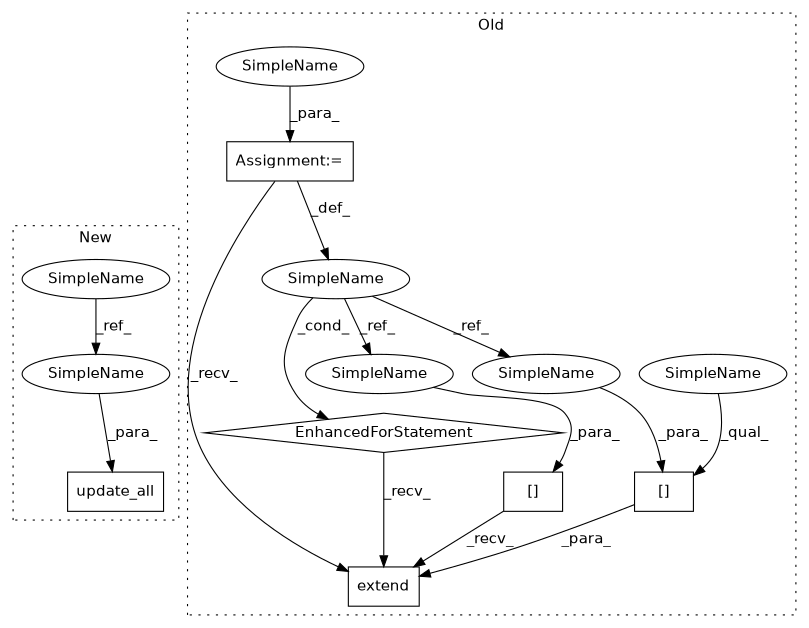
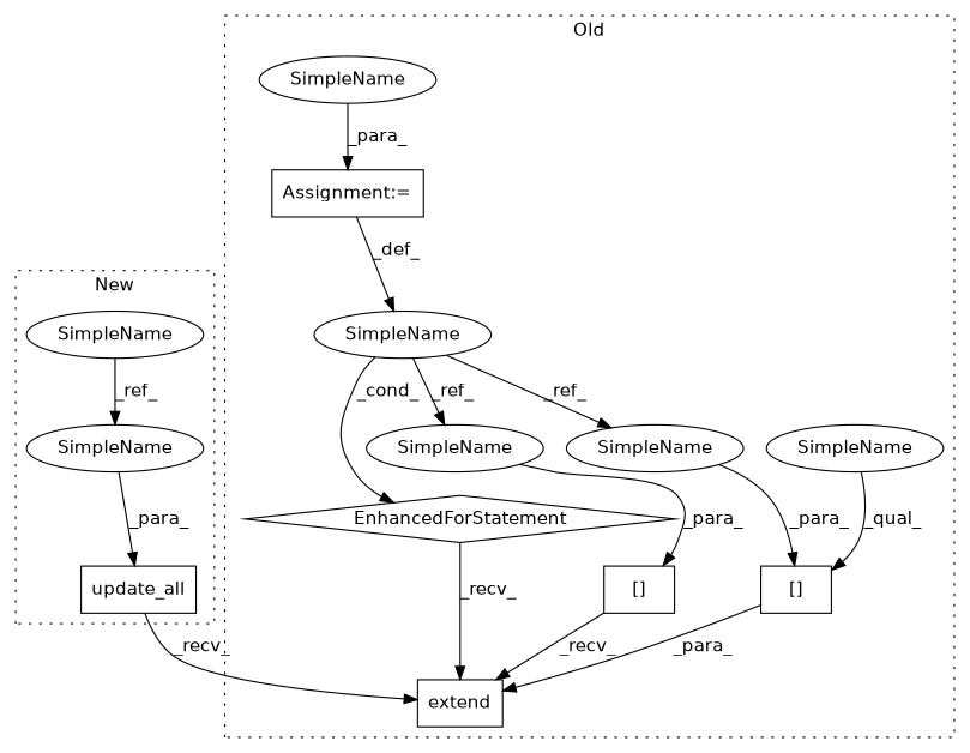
  digraph {
    fontname="DejaVu Sans"
    node [a=42 fontname="DejaVu Sans" l=7 s="5463,5546" shape=ellipse]
    edge [fontname="DejaVu Sans"]
    n1 [a=2 l="8,1" label="[]" s="5560,5576" shape=box]
    n2 [a=32 l="7,1" label=extend s="5578,5602" shape=box]
    n3 [a=2 l="8,1" label="[]" s="5585,5601" shape=box]
    n4 [a=7 l="61,2" label="Assignment:=" shape=box]
    n5 [a=70 l="61,2" label=EnhancedForStatement shape=diamond]
    n6 [l=8 label=SimpleName s=5528]
    n7 [l=8 label=SimpleName s=5568]
    n8 [l=8 label=SimpleName s=5593]
    n9 [label=SimpleName s=5585]
    n10 [label=SimpleName s=5539]
    n11 [a=32 l="11,1" label=update_all s="5095,5113" shape=box]
    n12 [label=SimpleName s=5038]
    n13 [label=SimpleName s=5106]
    subgraph cluster_1 {
      label=Old
      style=dotted
      n1
      n2
      n3
      n4
      n5
      n6
      n7
      n8
      n9
      n10
    }
    subgraph cluster_2 {
      label=New
      style=dotted
      n11
      n12
      n13
    }
    n1 -> n2 [label=_recv_]
    n3 -> n2 [label=_para_]
-   n4 -> n2 [label=_recv_]
+   n11 -> n2 [label=_recv_]
    n4 -> n6 [label=_def_]
    n5 -> n2 [label=_recv_]
    n6 -> n5 [label=_cond_]
    n6 -> n7 [label=_ref_]
    n6 -> n8 [label=_ref_]
    n7 -> n1 [label=_para_]
    n8 -> n3 [label=_para_]
    n9 -> n3 [label=_qual_]
    n10 -> n4 [label=_para_]
    n12 -> n13 [label=_ref_]
    n13 -> n11 [label=_para_]
  }
